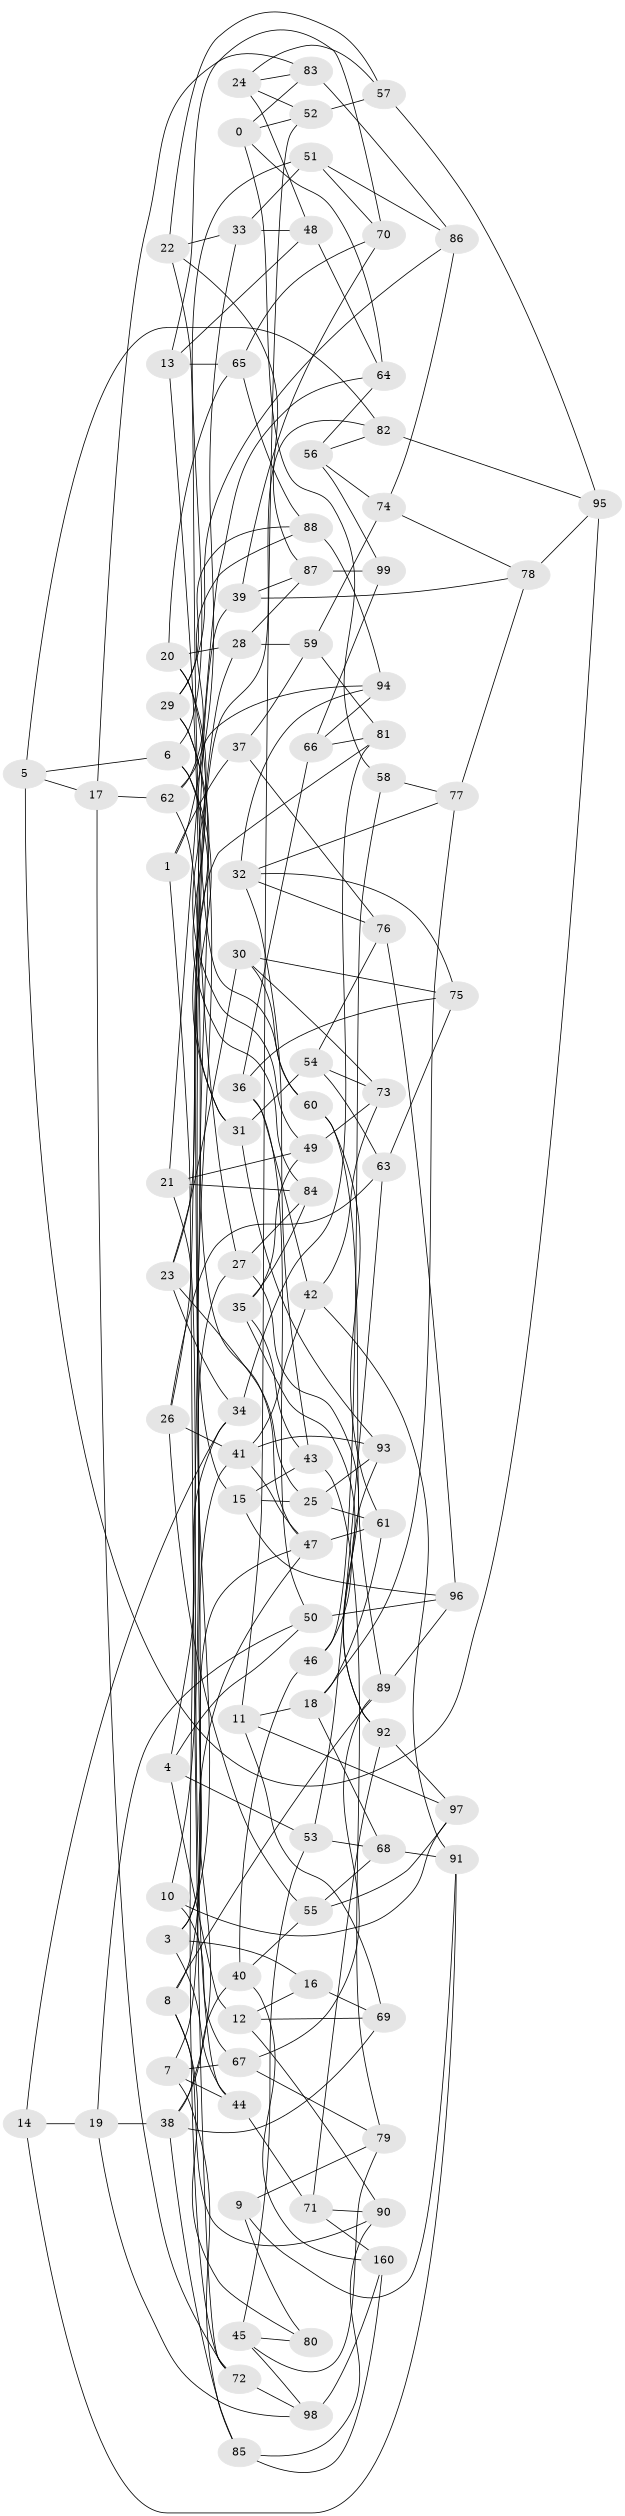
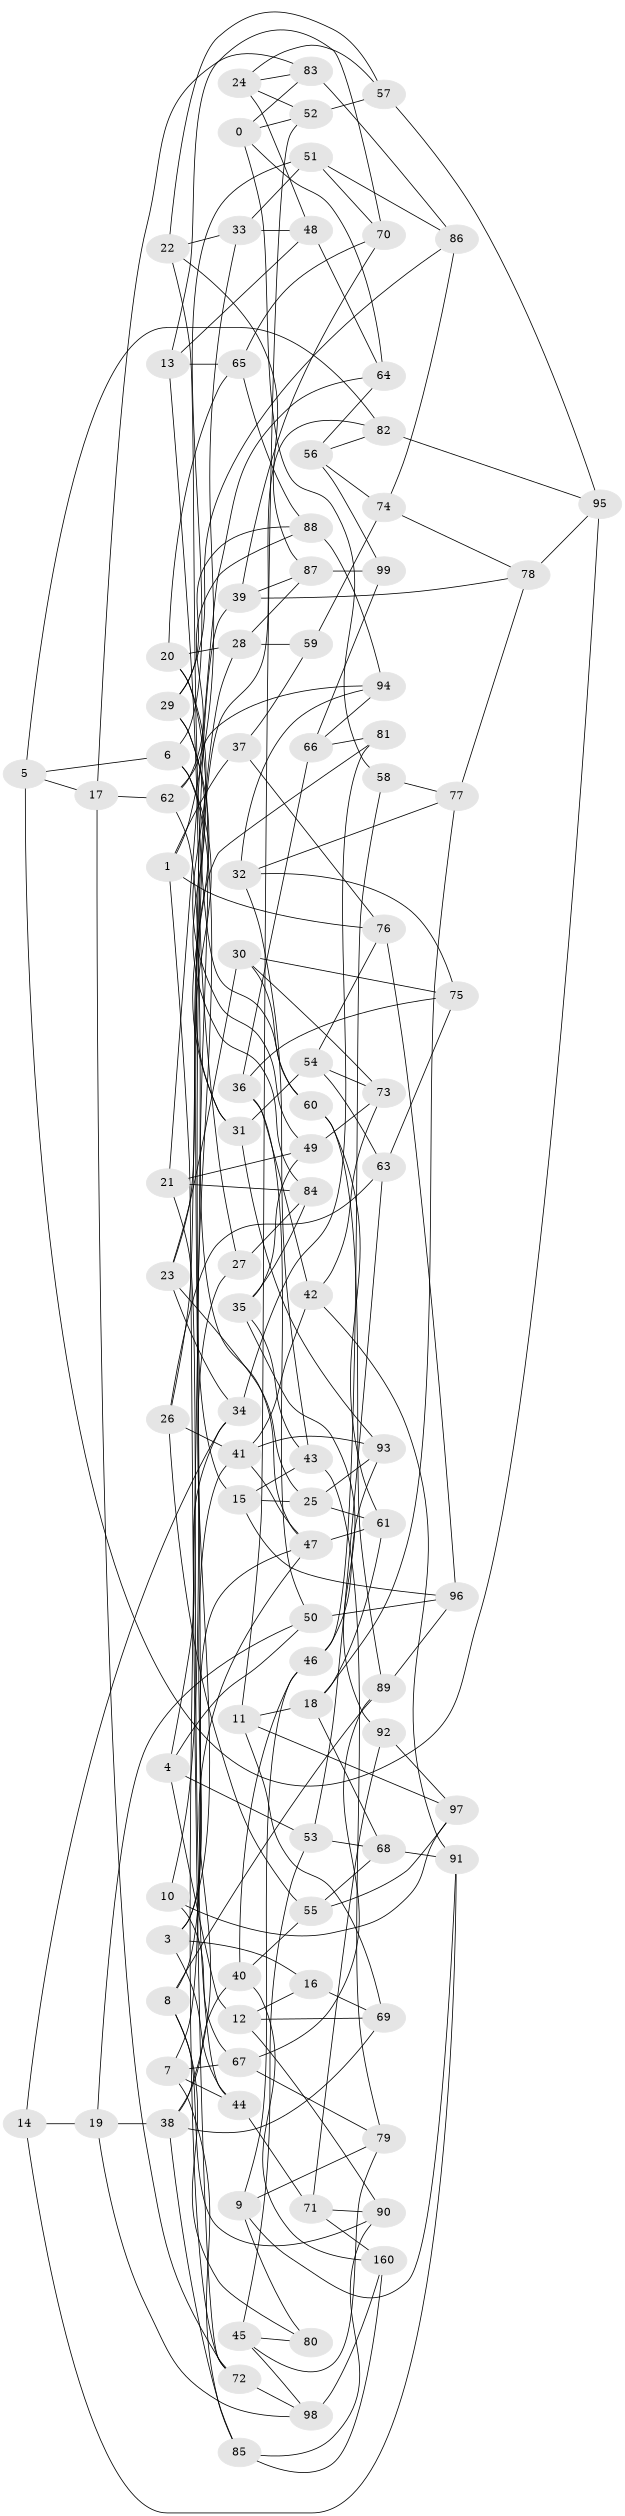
  graph {
    rankdir=LR
    node [color=gray90 style=filled]
    1
    33
    37
    72
    76
    51
    48
    59
    98
    96
    n11 [label=0]
    52
    58
    64
    83
    57
    77
    86
    3
    16
    27
    44
    47
    69
    84
    92
    71
    4
    12
    34
    50
    53
    90
    81
    68
    63
    5
    6
    17
    82
    95
    15
    31
    62
    25
    43
    93
    54
    70
    7
    67
    85
    89
    79
    n55 [label=160]
    8
    41
    80
    42
    9
    46
    91
    10
    28
    97
    87
    11
    18
    61
    13
    65
    88
    14
    19
    38
    94
    78
    40
    20
    49
    73
    21
    22
    60
    99
    23
    30
    75
    24
    26
    39
    55
    74
    29
    32
    35
    36
    66
    45
    56
    1 -- 33
    1 -- 37
    1 -- 72
-   32 -- 76
+   1 -- 76
    33 -- 51
    33 -- 48
    37 -- 76
    37 -- 59
    72 -- 98
    76 -- 96
    51 -- 86
    51 -- 70
    48 -- 64
-   59 -- 81
    59 -- 74
    98 -- n55
    n11 -- 52
    n11 -- 58
    n11 -- 64
    n11 -- 83
    52 -- 57
    58 -- 77
    83 -- 86
    57 -- 95
    77 -- 78
    3 -- 16
    3 -- 27
    3 -- 44
    3 -- 47
    16 -- 69
    27 -- 84
-   27 -- 92
    44 -- 71
    47 -- 61
    92 -- 97
    71 -- 92
    71 -- 90
    71 -- n55
    4 -- 12
    4 -- 34
    4 -- 50
    4 -- 53
    12 -- 16
    12 -- 69
    12 -- 90
    34 -- 81
    50 -- 96
    53 -- 68
    53 -- 63
    68 -- 91
    63 -- 75
    5 -- 6
    5 -- 17
    5 -- 82
    5 -- 95
    6 -- 51
    6 -- 15
    6 -- 31
    17 -- 72
    17 -- 83
    17 -- 62
    82 -- 95
    15 -- 96
    15 -- 25
    15 -- 43
    31 -- 93
    31 -- 54
    62 -- 72
    62 -- 88
    62 -- 94
    25 -- 93
    25 -- 61
    43 -- 79
    54 -- 76
    54 -- 63
    54 -- 73
    7 -- 44
    7 -- 82
    7 -- 67
    7 -- 85
    67 -- 89
    67 -- 79
    85 -- 90
    85 -- n55
    89 -- 96
    8 -- 90
    8 -- 89
    8 -- 41
    8 -- 80
    41 -- 47
    41 -- 93
    41 -- 42
    42 -- 91
    42 -- 73
    9 -- 79
    9 -- 80
+   9 -- 46
    9 -- 91
    46 -- 58
    46 -- 93
    10 -- 67
    10 -- 28
    10 -- 97
    28 -- 59
    28 -- 87
    87 -- 99
    11 -- 52
    11 -- 69
    11 -- 97
    11 -- 18
    18 -- 77
    18 -- 68
    18 -- 61
    13 -- 48
    13 -- 27
    13 -- 70
    13 -- 65
    65 -- 70
    65 -- 88
    88 -- 94
    14 -- 34
    14 -- 91
    14 -- 19
    19 -- 98
    19 -- 50
    19 -- 38
    38 -- 47
    38 -- 69
    38 -- 85
    38 -- 40
    78 -- 95
    40 -- n55
    40 -- 46
    40 -- 55
    20 -- 47
    20 -- 28
    20 -- 65
    20 -- 49
    49 -- 73
    21 -- 64
    21 -- 44
    21 -- 84
    21 -- 49
    22 -- 33
    22 -- 57
    22 -- 87
    22 -- 60
    60 -- 89
    60 -- 61
    23 -- 34
    23 -- 81
    23 -- 25
    23 -- 30
    30 -- 73
    30 -- 60
    30 -- 75
    24 -- 48
    24 -- 52
    24 -- 83
    24 -- 57
    26 -- 63
    26 -- 41
    26 -- 39
    26 -- 55
    39 -- 70
    39 -- 87
    39 -- 78
    55 -- 68
    55 -- 97
    74 -- 86
    74 -- 78
    29 -- 86
    29 -- 84
    29 -- 31
    29 -- 88
    32 -- 77
    32 -- 43
    32 -- 94
    32 -- 75
    35 -- 84
    35 -- 92
    35 -- 43
    35 -- 49
    36 -- 50
    36 -- 42
    36 -- 75
    36 -- 66
    66 -- 81
    66 -- 94
    66 -- 99
    45 -- 98
    45 -- 53
    45 -- 79
    45 -- 80
    56 -- 64
    56 -- 82
    56 -- 99
    56 -- 74
  }
